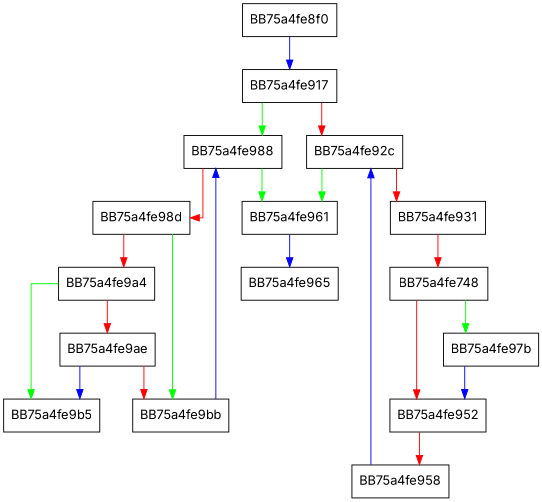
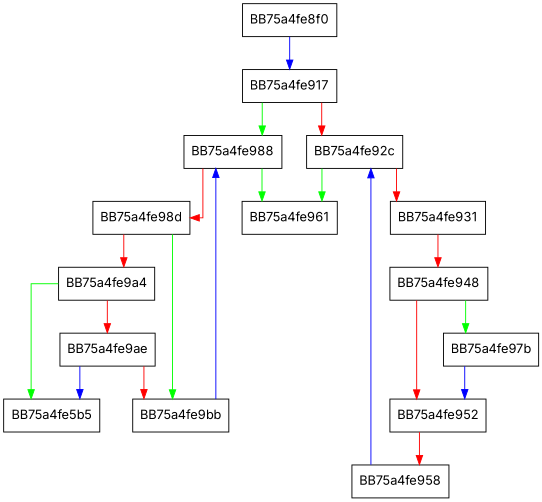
  digraph {
    fontname=Inter
    splines=ortho
    node [fontname=Inter shape=box]
    edge [color=red fontname=Inter]
    BB75a4fe8f0
    BB75a4fe917
    BB75a4fe988
    BB75a4fe92c
    BB75a4fe961
    BB75a4fe98d
    BB75a4fe931
-   BB75a4fe965
    BB75a4fe9bb
    BB75a4fe9a4
-   BB75a4fe948 [label=BB75a4fe748]
+   BB75a4fe948
    BB75a4fe97b
    BB75a4fe952
    BB75a4fe958
-   BB75a4fe9b5
+   BB75a4fe9b5 [label=BB75a4fe5b5]
    BB75a4fe9ae
    BB75a4fe8f0 -> BB75a4fe917 [color=blue]
    BB75a4fe917 -> BB75a4fe988 [color=green]
    BB75a4fe917 -> BB75a4fe92c
    BB75a4fe988 -> BB75a4fe961 [color=green]
    BB75a4fe988 -> BB75a4fe98d
    BB75a4fe92c -> BB75a4fe961 [color=green]
    BB75a4fe92c -> BB75a4fe931
-   BB75a4fe961 -> BB75a4fe965 [color=blue]
    BB75a4fe98d -> BB75a4fe9bb [color=green]
    BB75a4fe98d -> BB75a4fe9a4
    BB75a4fe931 -> BB75a4fe948
    BB75a4fe9bb -> BB75a4fe988 [color=blue]
    BB75a4fe9a4 -> BB75a4fe9b5 [color=green]
    BB75a4fe9a4 -> BB75a4fe9ae
    BB75a4fe948 -> BB75a4fe97b [color=green]
    BB75a4fe948 -> BB75a4fe952
    BB75a4fe97b -> BB75a4fe952 [color=blue]
    BB75a4fe952 -> BB75a4fe958
    BB75a4fe958 -> BB75a4fe92c [color=blue]
    BB75a4fe9ae -> BB75a4fe9bb
    BB75a4fe9ae -> BB75a4fe9b5 [color=blue]
  }
